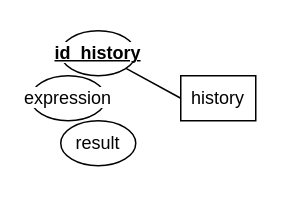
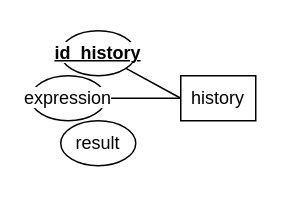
  <mxCell id="0" />
  <mxCell id="1" parent="0" />
  <mxCell id="2" value="history" style="rounded=0;whiteSpace=wrap;html=1;" vertex="1" parent="1"><mxGeometry x="120" y="50" width="50" height="30" as="geometry" /></mxCell>
  <mxCell id="3" style="rounded=0;orthogonalLoop=1;jettySize=auto;html=1;entryX=0;entryY=0.5;entryDx=0;entryDy=0;endArrow=none;endFill=0;" edge="1" parent="1" source="4" target="2"><mxGeometry relative="1" as="geometry" /></mxCell>
  <mxCell id="4" value="&lt;b&gt;&lt;u style=&quot;background-color: rgb(255, 255, 255);&quot;&gt;id_history&lt;/u&gt;&lt;/b&gt;" style="ellipse;whiteSpace=wrap;html=1;" vertex="1" parent="1"><mxGeometry x="40" y="20" width="50" height="30" as="geometry" /></mxCell>
+ <mxCell id="5" style="rounded=0;orthogonalLoop=1;jettySize=auto;html=1;entryX=0;entryY=0.5;entryDx=0;entryDy=0;endArrow=none;endFill=0;" edge="1" parent="1" source="6" target="2"><mxGeometry relative="1" as="geometry" /></mxCell>
  <mxCell id="6" value="&lt;span style=&quot;background-color: rgb(255, 255, 255);&quot;&gt;expression&lt;/span&gt;" style="ellipse;whiteSpace=wrap;html=1;" vertex="1" parent="1"><mxGeometry x="20" y="50" width="50" height="30" as="geometry" /></mxCell>
  <mxCell id="7" value="result" style="ellipse;whiteSpace=wrap;html=1;" vertex="1" parent="1"><mxGeometry x="40" y="80" width="50" height="30" as="geometry" /></mxCell>
